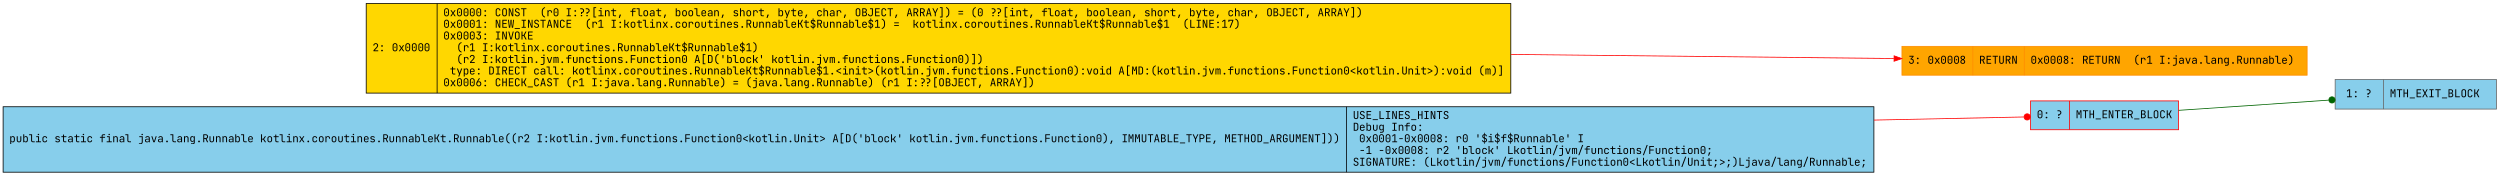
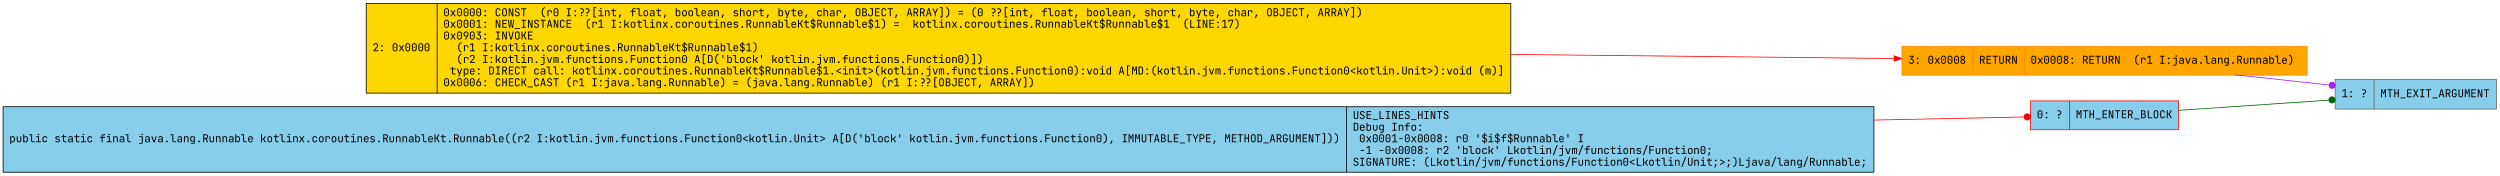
  digraph {
    fontname="JetBrains Mono"
    rankdir=LR
    node [color=black fillcolor=skyblue fontname="JetBrains Mono" shape=record style=filled]
    edge [arrowhead=dot color=red fontname="JetBrains Mono"]
    n1 [color=red label="{0\:\ ?|MTH_ENTER_BLOCK\l}"]
-   n2 [color=gray40 label="{1\:\ ?|MTH_EXIT_BLOCK\l}"]
-   n3 [fillcolor=gold label="{2\:\ 0x0000|0x0000: CONST  (r0 I:??[int, float, boolean, short, byte, char, OBJECT, ARRAY]) = (0 ??[int, float, boolean, short, byte, char, OBJECT, ARRAY]) \l0x0001: NEW_INSTANCE  (r1 I:kotlinx.coroutines.RunnableKt$Runnable$1) =  kotlinx.coroutines.RunnableKt$Runnable$1  (LINE:17)\l0x0003: INVOKE  \l  (r1 I:kotlinx.coroutines.RunnableKt$Runnable$1)\l  (r2 I:kotlin.jvm.functions.Function0 A[D('block' kotlin.jvm.functions.Function0)])\l type: DIRECT call: kotlinx.coroutines.RunnableKt$Runnable$1.\<init\>(kotlin.jvm.functions.Function0):void A[MD:(kotlin.jvm.functions.Function0\<kotlin.Unit\>):void (m)]\l0x0006: CHECK_CAST (r1 I:java.lang.Runnable) = (java.lang.Runnable) (r1 I:??[OBJECT, ARRAY]) \l}"]
+   n2 [color=gray40 label="{1\:\ ?|MTH_EXIT_ARGUMENT\l}"]
+   n3 [fillcolor=gold label="{2\:\ 0x0000|0x0000: CONST  (r0 I:??[int, float, boolean, short, byte, char, OBJECT, ARRAY]) = (0 ??[int, float, boolean, short, byte, char, OBJECT, ARRAY]) \l0x0001: NEW_INSTANCE  (r1 I:kotlinx.coroutines.RunnableKt$Runnable$1) =  kotlinx.coroutines.RunnableKt$Runnable$1  (LINE:17)\l0x0903: INVOKE  \l  (r1 I:kotlinx.coroutines.RunnableKt$Runnable$1)\l  (r2 I:kotlin.jvm.functions.Function0 A[D('block' kotlin.jvm.functions.Function0)])\l type: DIRECT call: kotlinx.coroutines.RunnableKt$Runnable$1.\<init\>(kotlin.jvm.functions.Function0):void A[MD:(kotlin.jvm.functions.Function0\<kotlin.Unit\>):void (m)]\l0x0006: CHECK_CAST (r1 I:java.lang.Runnable) = (java.lang.Runnable) (r1 I:??[OBJECT, ARRAY]) \l}"]
    n4 [color=darkorange fillcolor=orange label="{3\:\ 0x0008|RETURN\l|0x0008: RETURN  (r1 I:java.lang.Runnable) \l}"]
    n5 [label="{public static final java.lang.Runnable kotlinx.coroutines.RunnableKt.Runnable((r2 I:kotlin.jvm.functions.Function0\<kotlin.Unit\> A[D('block' kotlin.jvm.functions.Function0), IMMUTABLE_TYPE, METHOD_ARGUMENT]))  | USE_LINES_HINTS\lDebug Info:\l  0x0001\-0x0008: r0 '$i$f$Runnable' I\l  \-1 \-0x0008: r2 'block' Lkotlin\/jvm\/functions\/Function0;\lSIGNATURE: (Lkotlin\/jvm\/functions\/Function0\<Lkotlin\/Unit;\>;)Ljava\/lang\/Runnable;\l}"]
    n1 -> n2 [color=darkgreen]
    n3 -> n4 [arrowhead=normal]
+   n4 -> n2 [color=purple]
    n5 -> n1
  }
